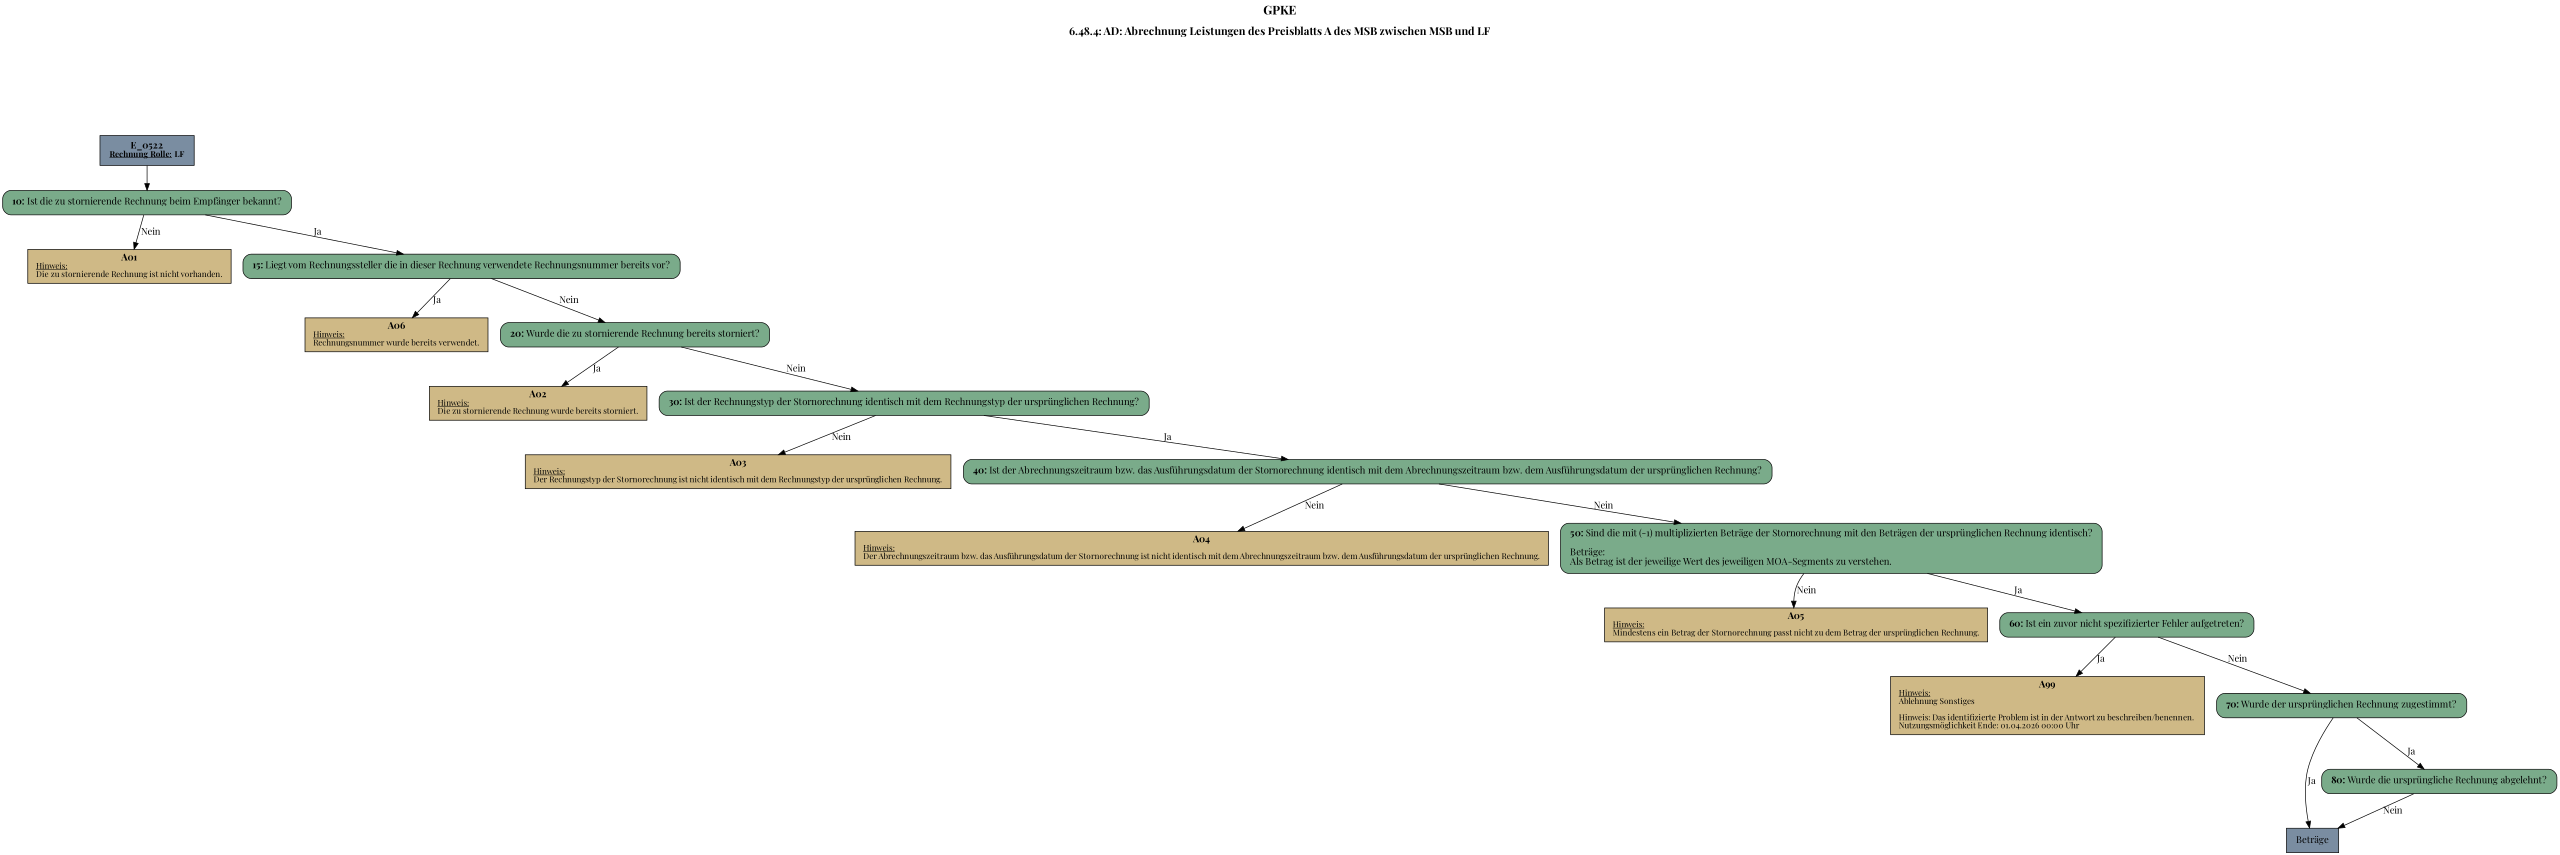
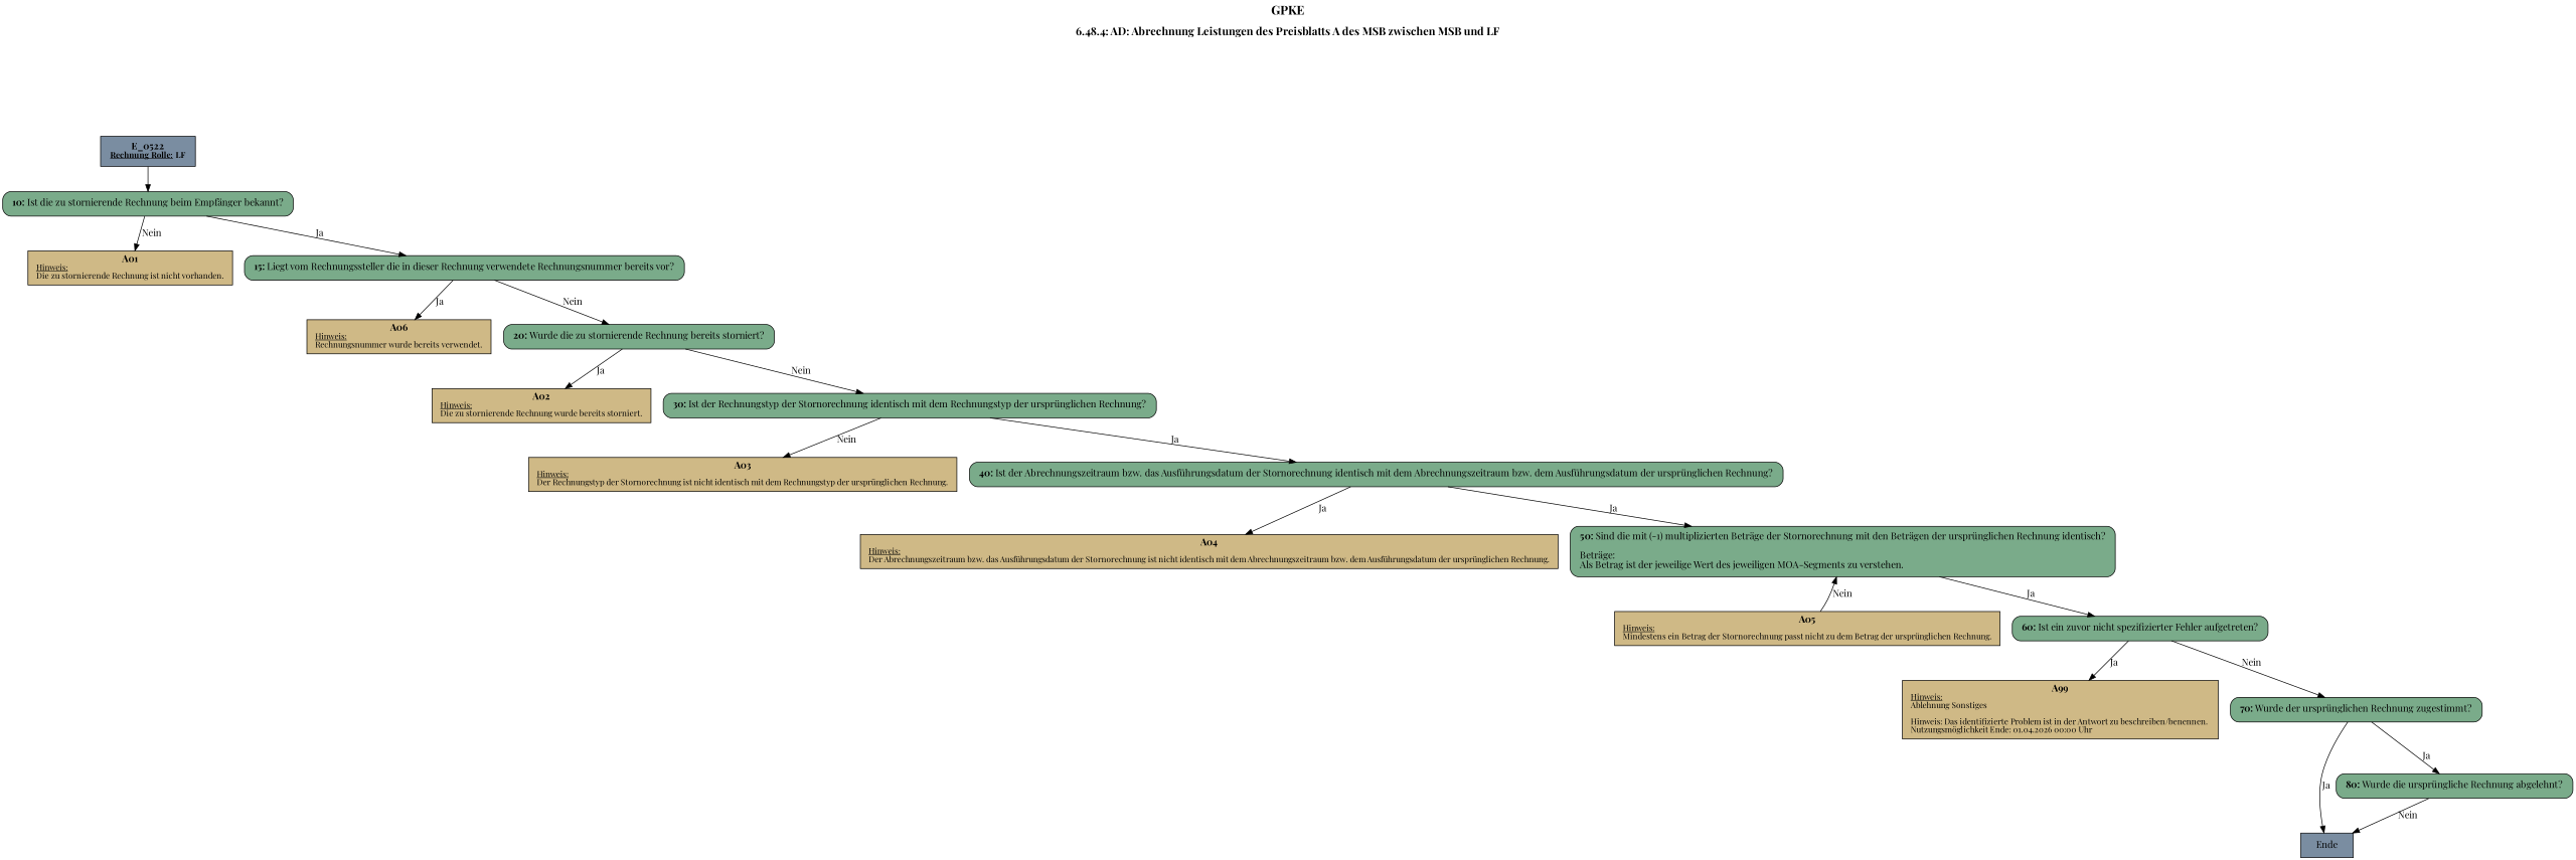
  digraph {
    fontname="Playfair Display"
    label=<<B><FONT POINT-SIZE="18">GPKE</FONT></B><BR/><BR/><B><FONT POINT-SIZE="16">6.48.4: AD: Abrechnung Leistungen des Preisblatts A des MSB zwischen MSB und LF</FONT></B><BR/><BR/><BR/><BR/>>
    labelloc=t
    node [fillcolor="#7aab8a" fontname="Playfair Display" margin="0.2,0.12" shape=box style=filled]
    edge [fontname="Playfair Display"]
    n1 [fillcolor="#7a8da1" label=<<B>E_0522</B><BR align="center"/><FONT point-size="12"><B><U>Rechnung Rolle:</U> LF</B></FONT><BR align="center"/>>]
    n2 [label=<<B>10: </B>Ist die zu stornierende Rechnung beim Empfänger bekannt?<BR align="left"/>> style="filled,rounded"]
    n3 [fillcolor="#cfb986" label=<<B>A01</B><BR align="center"/><FONT point-size="12"><U>Hinweis:</U><BR align="left"/>Die zu stornierende Rechnung ist nicht vorhanden.<BR align="left"/></FONT>> margin="0.17,0.08"]
    n4 [label=<<B>15: </B>Liegt vom Rechnungssteller die in dieser Rechnung verwendete Rechnungsnummer bereits vor?<BR align="left"/>> style="filled,rounded"]
    n5 [fillcolor="#cfb986" label=<<B>A06</B><BR align="center"/><FONT point-size="12"><U>Hinweis:</U><BR align="left"/>Rechnungsnummer wurde bereits verwendet.<BR align="left"/></FONT>> margin="0.17,0.08"]
    n6 [label=<<B>20: </B>Wurde die zu stornierende Rechnung bereits storniert?<BR align="left"/>> style="filled,rounded"]
    n7 [fillcolor="#cfb986" label=<<B>A02</B><BR align="center"/><FONT point-size="12"><U>Hinweis:</U><BR align="left"/>Die zu stornierende Rechnung wurde bereits storniert.<BR align="left"/></FONT>> margin="0.17,0.08"]
    n8 [label=<<B>30: </B>Ist der Rechnungstyp der Stornorechnung identisch mit dem Rechnungstyp der ursprünglichen Rechnung?<BR align="left"/>> style="filled,rounded"]
    n9 [fillcolor="#cfb986" label=<<B>A03</B><BR align="center"/><FONT point-size="12"><U>Hinweis:</U><BR align="left"/>Der Rechnungstyp der Stornorechnung ist nicht identisch mit dem Rechnungstyp der ursprünglichen Rechnung.<BR align="left"/></FONT>> margin="0.17,0.08"]
    n10 [label=<<B>40: </B>Ist der Abrechnungszeitraum bzw. das Ausführungsdatum der Stornorechnung identisch mit dem Abrechnungszeitraum bzw. dem Ausführungsdatum der ursprünglichen Rechnung?<BR align="left"/>> style="filled,rounded"]
    n11 [fillcolor="#cfb986" label=<<B>A04</B><BR align="center"/><FONT point-size="12"><U>Hinweis:</U><BR align="left"/>Der Abrechnungszeitraum bzw. das Ausführungsdatum der Stornorechnung ist nicht identisch mit dem Abrechnungszeitraum bzw. dem Ausführungsdatum der ursprünglichen Rechnung.<BR align="left"/></FONT>> margin="0.17,0.08"]
    n12 [label=<<B>50: </B>Sind die mit (-1) multiplizierten Beträge der Stornorechnung mit den Beträgen der ursprünglichen Rechnung identisch?<BR align="left"/><BR align="left"/>Beträge:<BR align="left"/>Als Betrag ist der jeweilige Wert des jeweiligen MOA-Segments zu verstehen.<BR align="left"/>> style="filled,rounded"]
    n13 [fillcolor="#cfb986" label=<<B>A05</B><BR align="center"/><FONT point-size="12"><U>Hinweis:</U><BR align="left"/>Mindestens ein Betrag der Stornorechnung passt nicht zu dem Betrag der ursprünglichen Rechnung.<BR align="left"/></FONT>> margin="0.17,0.08"]
    n14 [label=<<B>60: </B>Ist ein zuvor nicht spezifizierter Fehler aufgetreten?<BR align="left"/>> style="filled,rounded"]
    n15 [fillcolor="#cfb986" label=<<B>A99</B><BR align="center"/><FONT point-size="12"><U>Hinweis:</U><BR align="left"/>Ablehnung Sonstiges<BR align="left"/><BR align="left"/>Hinweis: Das identifizierte Problem ist in der Antwort zu beschreiben/benennen. <BR align="left"/>Nutzungsmöglichkeit Ende: 01.04.2026 00:00 Uhr<BR align="left"/></FONT>> margin="0.17,0.08"]
    n16 [label=<<B>70: </B>Wurde der ursprünglichen Rechnung zugestimmt?<BR align="left"/>> style="filled,rounded"]
-   n17 [fillcolor="#7a8da1" label="Beträge"]
+   n17 [fillcolor="#7a8da1" label=Ende]
    n18 [label=<<B>80: </B>Wurde die ursprüngliche Rechnung abgelehnt?<BR align="left"/>> style="filled,rounded"]
    n1 -> n2
    n2 -> n3 [label=Nein]
    n2 -> n4 [label=Ja]
    n4 -> n5 [label=Ja]
    n4 -> n6 [label=Nein]
    n6 -> n7 [label=Ja]
    n6 -> n8 [label=Nein]
    n8 -> n9 [label=Nein]
    n8 -> n10 [label=Ja]
-   n10 -> n11 [label=Nein]
-   n10 -> n12 [label=Nein]
-   n12 -> n13 [label=Nein]
+   n10 -> n11 [label=Ja]
+   n10 -> n12 [label=Ja]
+   n13 -> n12 [label=Nein]
    n12 -> n14 [label=Ja]
    n14 -> n15 [label=Ja]
    n14 -> n16 [label=Nein]
    n16 -> n17 [label=Ja]
    n16 -> n18 [label=Ja]
    n18 -> n17 [label=Nein]
  }
